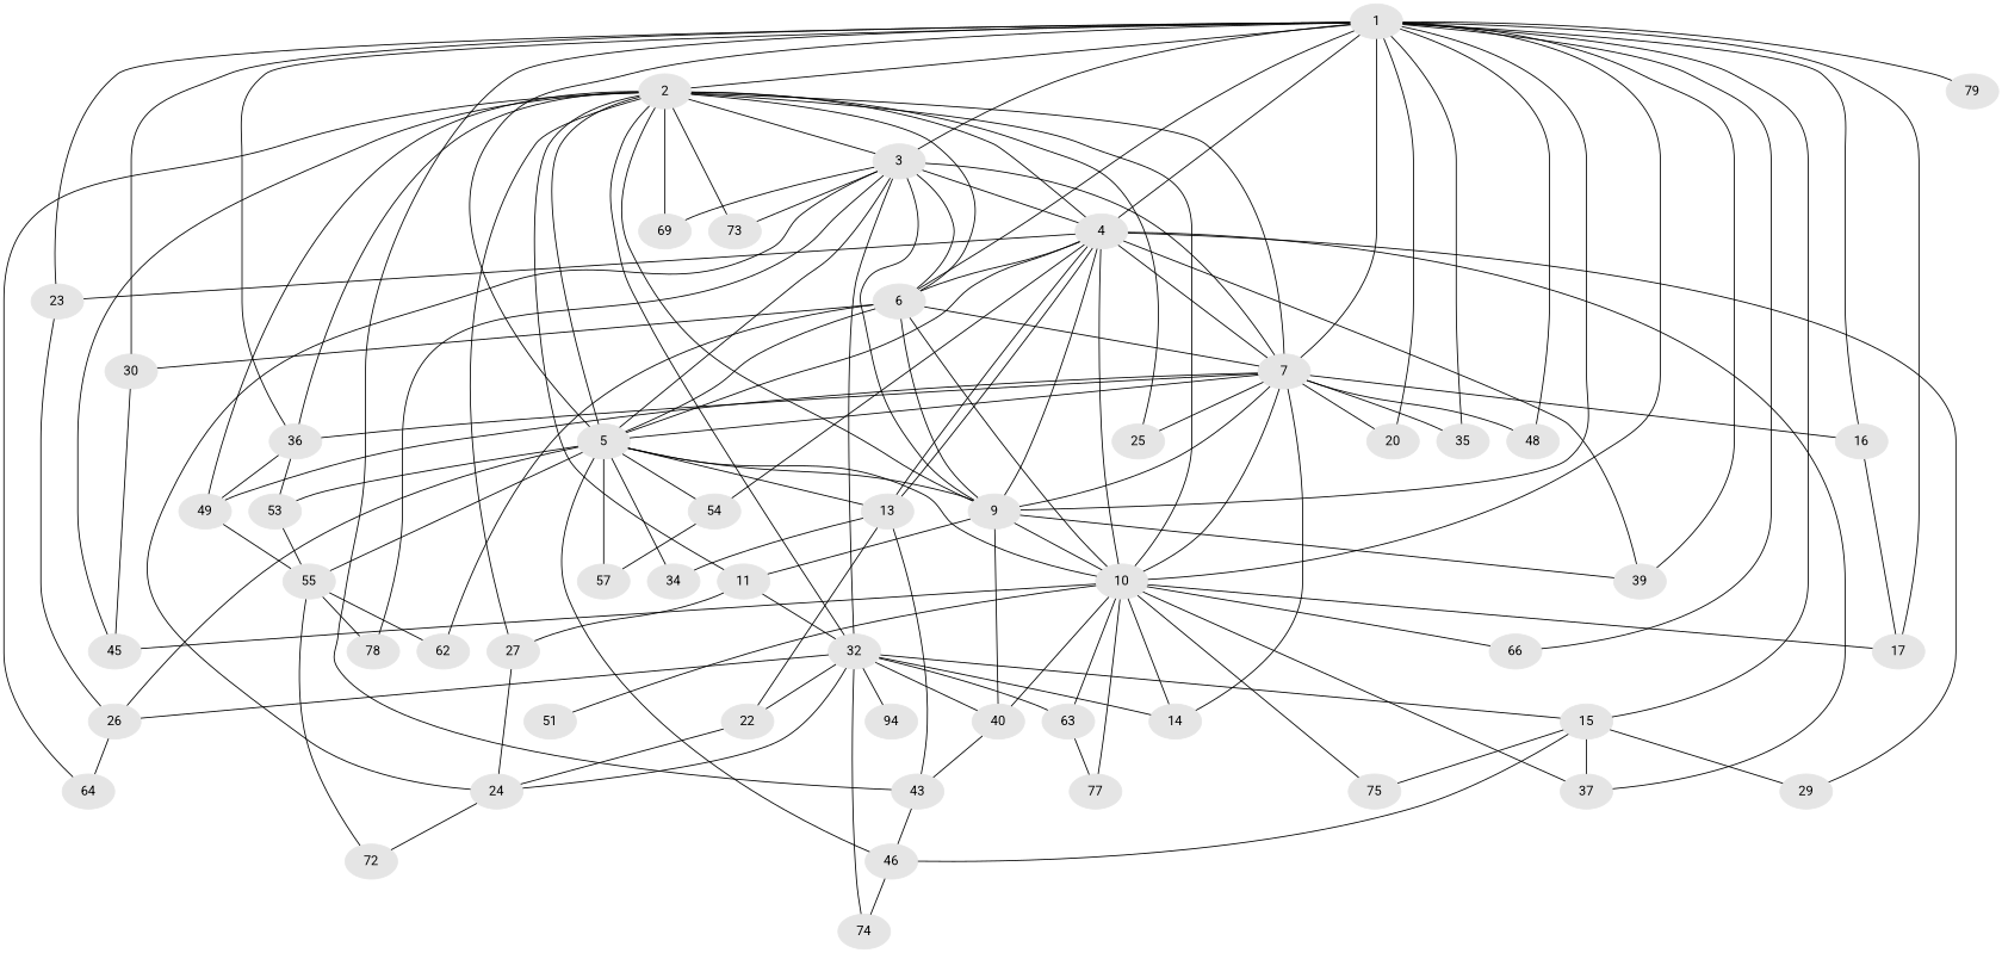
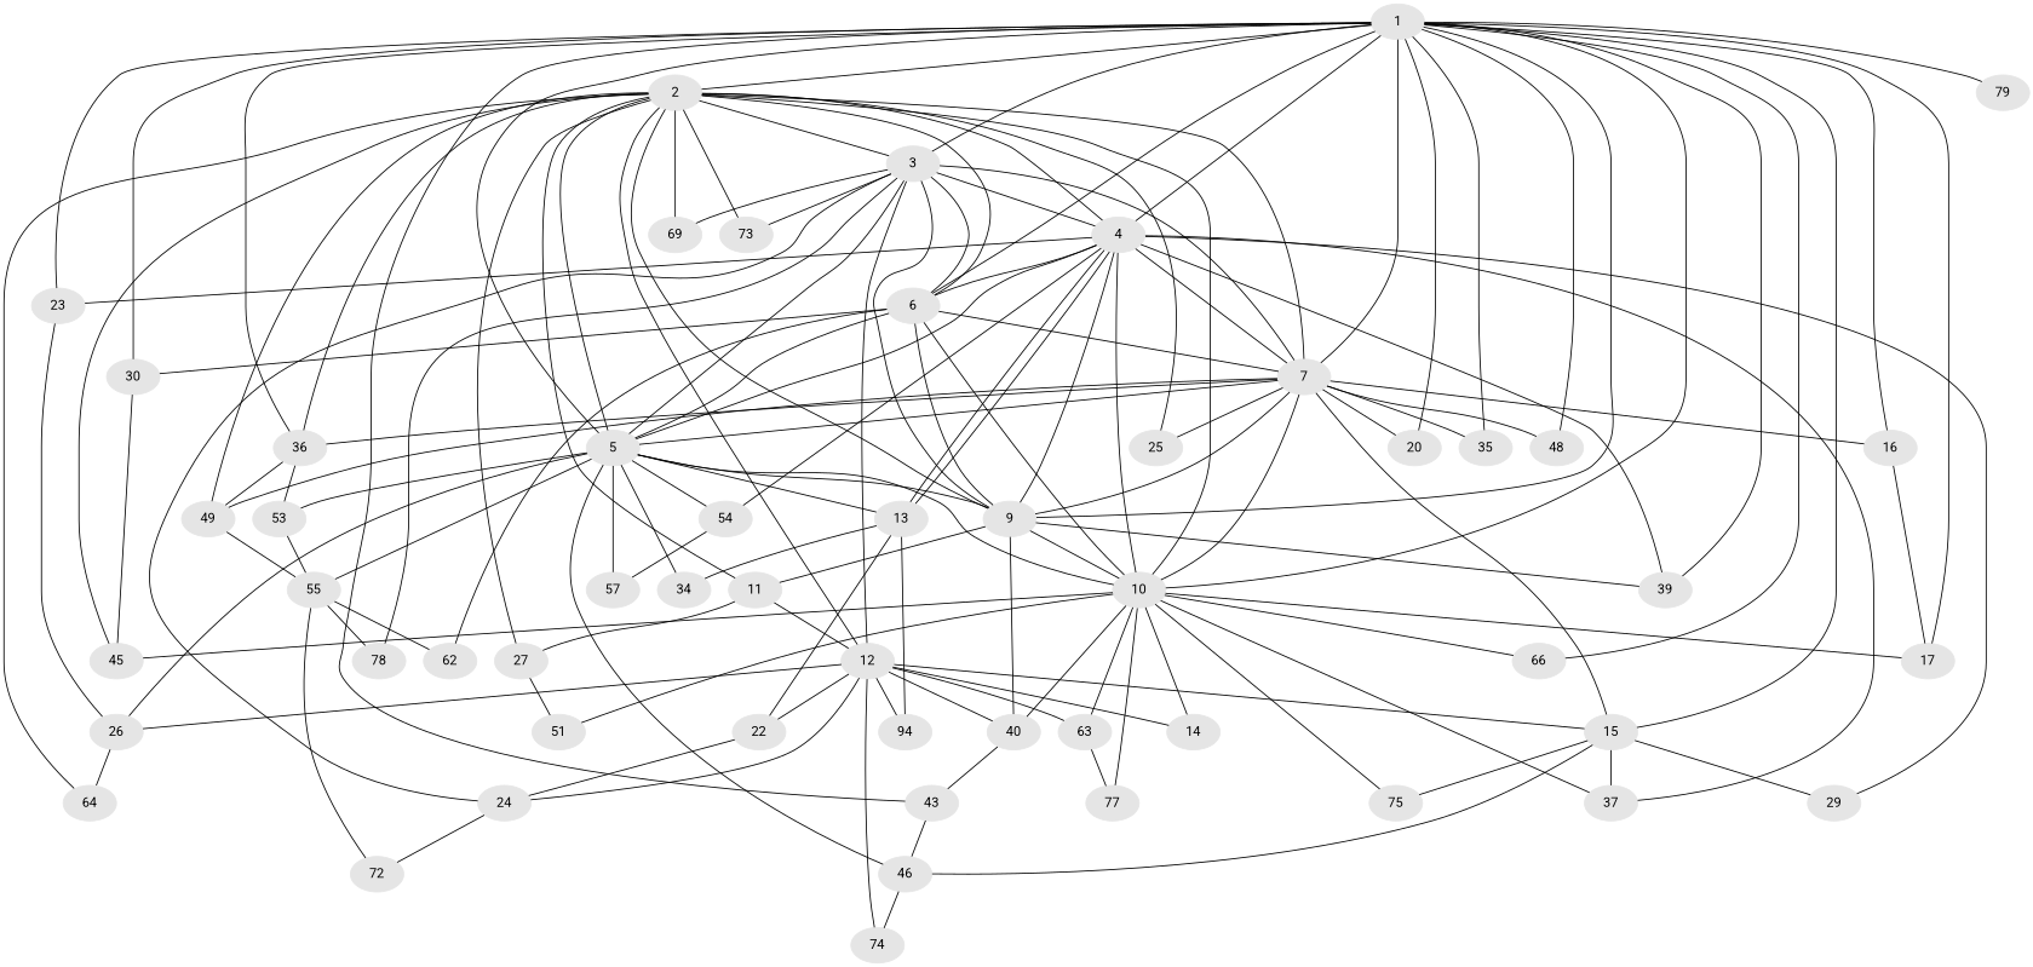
  graph {
    fontname=Roboto
    node [color=gray90 fontname=Roboto style=filled]
    edge [fontname=Roboto]
    1 [super="+5"]
    2 [super="+52"]
    3 [super="+32"]
    4 [super="+21"]
    6 [super="+28"]
    7 [super="+56"]
    n7 [label=5 super="+70"]
    9 [super="+71"]
    10 [super="+50"]
    15 [super="+42"]
    16
    17 [super="+33"]
    20
    23
    30
    35
    36 [super="+41"]
    39 [super="+59"]
    43
    48
    66 [super="+68"]
    79
    11 [super="+18"]
-   12 [super="+65" label=32]
+   12 [super="+65"]
    25
    27
    45 [super="+67"]
    49
    64
    69
    73
    24 [super="+38"]
    78
    13 [super="+31"]
    29
    37
    54
    62
    14 [super="+19"]
    57
    26 [super="+60"]
    34
    46 [super="+61"]
    53
    55 [super="+58"]
    40 [super="+47"]
    51
    63
    75
    77
    22
    n52 [label=94]
    74
    72
    1 -- 2 [weight=2]
    1 -- 3 [weight=2]
    1 -- 4 [weight=2]
    1 -- 6 [weight=2]
    1 -- 7 [weight=2]
    1 -- n7 [weight=2]
    1 -- 9 [weight=2]
    1 -- 10 [weight=2]
    1 -- 15 [weight=2]
    1 -- 16
    1 -- 17
    1 -- 20
    1 -- 23
    1 -- 30
    1 -- 35
    1 -- 36
    1 -- 39
    1 -- 43
    1 -- 48
    1 -- 66
    1 -- 79
    2 -- 3
    2 -- 4 [weight=2]
    2 -- 6
    2 -- 7
    2 -- n7
    2 -- 9
    2 -- 10
    2 -- 36
    2 -- 11 [weight=2]
    2 -- 12
    2 -- 25
    2 -- 27
    2 -- 45
    2 -- 49
    2 -- 64
    2 -- 69
    2 -- 73
    3 -- 4
    3 -- 6
    3 -- 7
    3 -- n7 [weight=2]
    3 -- 9
    3 -- 12 [weight=2]
    3 -- 69
    3 -- 73
    3 -- 24
    3 -- 78
    4 -- 6
    4 -- 7
    4 -- n7
    4 -- 9
    4 -- 10
    4 -- 23
    4 -- 39
    4 -- 13
    4 -- 13
    4 -- 29
    4 -- 37
    4 -- 54
    6 -- 7
    6 -- n7
    6 -- 9
    6 -- 10
    6 -- 30
    6 -- 62
    7 -- n7
    7 -- 9
    7 -- 10
    7 -- 16
    7 -- 20
    7 -- 35
    7 -- 36
    7 -- 48
    7 -- 25
    7 -- 49
-   7 -- 14
+   7 -- 15
    n7 -- 9
    n7 -- 10
    n7 -- 13
    n7 -- 54
    n7 -- 57
    n7 -- 26
    n7 -- 34
    n7 -- 46 [weight=2]
    n7 -- 53
    n7 -- 55
    9 -- 10 [weight=2]
    9 -- 39
    9 -- 11
    9 -- 40
    10 -- 17
    10 -- 66
    10 -- 45
    10 -- 37
    10 -- 14
    10 -- 40
    10 -- 51
    10 -- 63
    10 -- 75
    10 -- 77
    15 -- 29
    15 -- 37
    15 -- 46
    15 -- 75
    16 -- 17
    23 -- 26
    30 -- 45
    36 -- 49
    36 -- 53
    43 -- 46
    11 -- 12
    11 -- 27
    12 -- 15
    12 -- 24
    12 -- 14
    12 -- 26
    12 -- 40
    12 -- 63
    12 -- 22
    12 -- n52
    12 -- 74
-   27 -- 24
+   27 -- 51
    49 -- 55
    24 -- 72
    13 -- 34
    13 -- 22
-   13 -- 43
+   13 -- n52
    54 -- 57
    26 -- 64
    46 -- 74
    53 -- 55
    55 -- 78
    55 -- 62
    55 -- 72
    40 -- 43
    63 -- 77
    22 -- 24
  }
